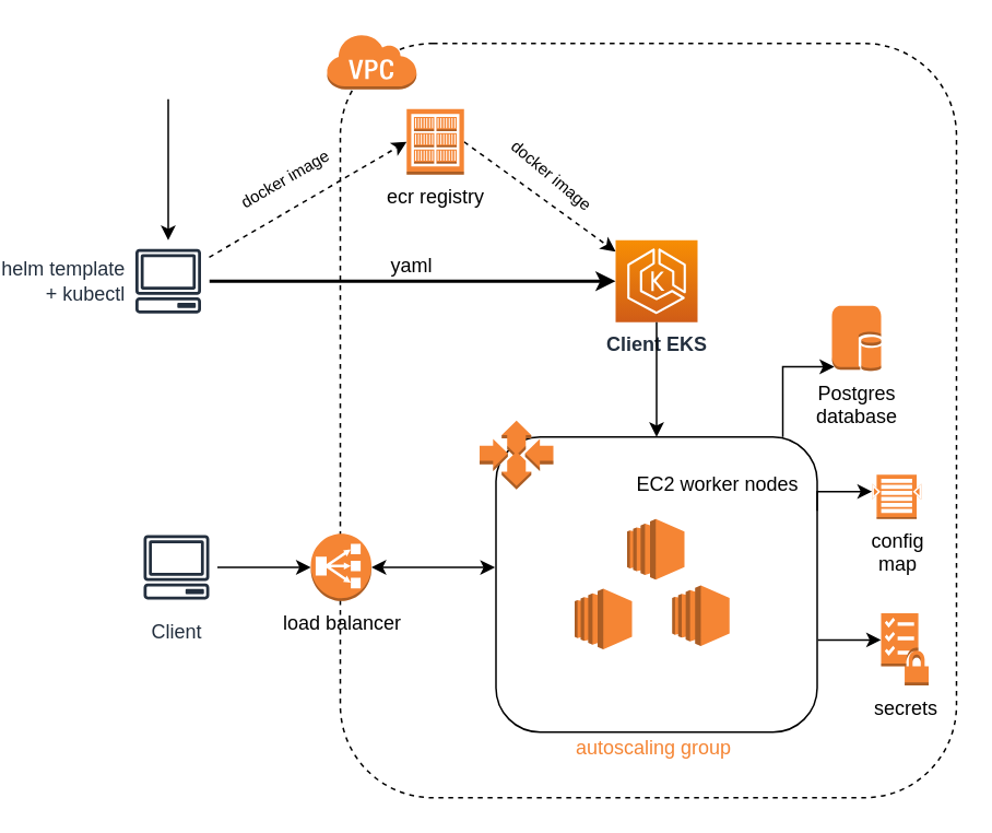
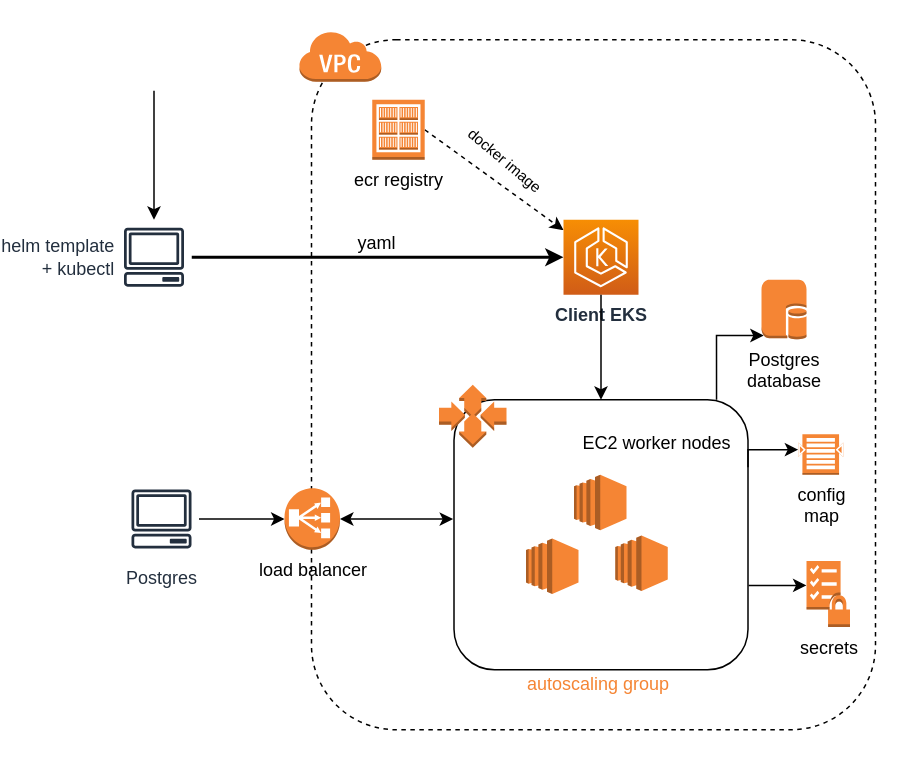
  <mxCell id="0" />
  <mxCell id="1" parent="0" />
  <mxCell id="2" value="" style="rounded=1;whiteSpace=wrap;html=1;shadow=0;fillColor=none;dashed=1;fontStyle=1" parent="1" vertex="1"><mxGeometry x="150" y="26" width="376" height="460" as="geometry" /></mxCell>
  <mxCell id="3" style="edgeStyle=none;rounded=1;orthogonalLoop=1;jettySize=auto;html=1;strokeWidth=2;" parent="1" source="5" target="14" edge="1"><mxGeometry relative="1" as="geometry" /></mxCell>
  <mxCell id="4" value="yaml&amp;nbsp;" style="text;html=1;resizable=0;points=[];align=center;verticalAlign=middle;labelBackgroundColor=#ffffff;" parent="3" vertex="1" connectable="0"><mxGeometry x="0.299" y="3" relative="1" as="geometry"><mxPoint x="-37" y="-6.5" as="offset" /></mxGeometry></mxCell>
  <mxCell id="5" value="helm template&lt;br&gt;+ kubectl" style="outlineConnect=0;fontColor=#232F3E;gradientColor=none;strokeColor=#232F3E;fillColor=#ffffff;dashed=0;verticalLabelPosition=middle;verticalAlign=middle;align=right;fontSize=12;fontStyle=0;aspect=fixed;shape=mxgraph.aws4.resourceIcon;resIcon=mxgraph.aws4.client;html=1;horizontal=1;labelPosition=left;" parent="1" vertex="1"><mxGeometry x="20" y="146" width="50" height="50" as="geometry" /></mxCell>
  <mxCell id="6" value="" style="outlineConnect=0;dashed=0;verticalLabelPosition=bottom;verticalAlign=top;align=center;html=1;shape=mxgraph.aws3.virtual_private_cloud;fillColor=#F58534;gradientColor=none;" parent="1" vertex="1"><mxGeometry x="141.5" y="20" width="55" height="34" as="geometry" /></mxCell>
- <mxCell id="7" style="edgeStyle=none;orthogonalLoop=1;jettySize=auto;html=1;entryX=0;entryY=0.5;entryDx=0;entryDy=0;entryPerimeter=0;rounded=1;strokeWidth=1;dashed=1;" parent="1" source="5" target="11" edge="1"><mxGeometry relative="1" as="geometry"><mxPoint x="50" y="186" as="sourcePoint" /><Array as="points" /></mxGeometry></mxCell>
- <mxCell id="8" value="docker image&lt;br style=&quot;font-size: 10px;&quot;&gt;" style="text;html=1;resizable=0;points=[];align=center;verticalAlign=bottom;labelBackgroundColor=#ffffff;labelPosition=center;verticalLabelPosition=top;rotation=-30;fontSize=10;" parent="7" vertex="1" connectable="0"><mxGeometry x="0.176" y="-1" relative="1" as="geometry"><mxPoint x="-21.5" as="offset" /></mxGeometry></mxCell>
  <mxCell id="9" style="edgeStyle=none;rounded=1;orthogonalLoop=1;jettySize=auto;html=1;exitX=1;exitY=0.5;exitDx=0;exitDy=0;exitPerimeter=0;strokeWidth=1;dashed=1;" parent="1" source="11" target="14" edge="1"><mxGeometry relative="1" as="geometry" /></mxCell>
  <mxCell id="10" value="docker image&lt;br style=&quot;font-size: 10px;&quot;&gt;" style="text;html=1;resizable=0;points=[];align=center;verticalAlign=middle;labelBackgroundColor=#ffffff;rotation=40;fontSize=10;" parent="9" vertex="1" connectable="0"><mxGeometry x="-0.376" relative="1" as="geometry"><mxPoint x="24" y="-1.5" as="offset" /></mxGeometry></mxCell>
  <mxCell id="11" value="ecr registry" style="outlineConnect=0;dashed=0;verticalLabelPosition=bottom;verticalAlign=top;align=center;html=1;shape=mxgraph.aws3.ecr_registry;fillColor=#F58534;gradientColor=none;shadow=0;" parent="1" vertex="1"><mxGeometry x="190.5" y="66" width="35" height="40" as="geometry" /></mxCell>
  <mxCell id="12" style="edgeStyle=orthogonalEdgeStyle;orthogonalLoop=1;jettySize=auto;html=1;exitX=0.5;exitY=1;exitDx=0;exitDy=0;rounded=1;strokeWidth=1;" parent="1" source="13" target="5" edge="1"><mxGeometry relative="1" as="geometry" /></mxCell>
  <mxCell id="13" value="" style="shape=image;html=1;verticalAlign=top;verticalLabelPosition=bottom;labelBackgroundColor=#ffffff;imageAspect=0;aspect=fixed;image=https://cdn2.iconfinder.com/data/icons/font-awesome/1792/git-square-128.png;shadow=0;dashed=1;fillColor=none;" parent="1" vertex="1"><mxGeometry x="25" y="20" width="40" height="40" as="geometry" /></mxCell>
  <mxCell id="14" value="Client EKS&lt;br&gt;" style="outlineConnect=0;fontColor=#232F3E;gradientColor=#F78E04;gradientDirection=north;fillColor=#D05C17;strokeColor=#ffffff;dashed=0;verticalLabelPosition=bottom;verticalAlign=top;align=center;html=1;fontSize=12;fontStyle=1;aspect=fixed;shape=mxgraph.aws4.resourceIcon;resIcon=mxgraph.aws4.eks;shadow=0;labelPosition=center;" parent="1" vertex="1"><mxGeometry x="318" y="146" width="50" height="50" as="geometry" /></mxCell>
  <mxCell id="15" style="edgeStyle=none;rounded=1;jumpStyle=none;orthogonalLoop=1;jettySize=auto;html=1;exitX=0.5;exitY=0;exitDx=0;exitDy=0;startArrow=classic;startFill=1;strokeWidth=1;fontSize=12;fontColor=#000000;endArrow=none;endFill=0;" parent="1" source="17" target="14" edge="1"><mxGeometry relative="1" as="geometry" /></mxCell>
  <mxCell id="16" style="edgeStyle=orthogonalEdgeStyle;rounded=0;orthogonalLoop=1;jettySize=auto;html=1;exitX=1;exitY=0.25;exitDx=0;exitDy=0;entryX=0;entryY=0.38;entryDx=0;entryDy=0;entryPerimeter=0;startArrow=none;startFill=0;endArrow=classic;endFill=1;strokeColor=#000000;" edge="1" parent="1" source="17" target="30"><mxGeometry relative="1" as="geometry"><Array as="points"><mxPoint x="441" y="299" /></Array></mxGeometry></mxCell>
  <mxCell id="17" value="" style="rounded=1;whiteSpace=wrap;html=1;shadow=0;fillColor=none;" parent="1" vertex="1"><mxGeometry x="245" y="266" width="196" height="180" as="geometry" /></mxCell>
  <mxCell id="18" value="" style="outlineConnect=0;dashed=0;verticalLabelPosition=bottom;verticalAlign=top;align=center;html=1;shape=mxgraph.aws3.auto_scaling;fillColor=#F58534;gradientColor=none;shadow=0;" parent="1" vertex="1"><mxGeometry x="235" y="256" width="45" height="42" as="geometry" /></mxCell>
  <mxCell id="19" value="" style="outlineConnect=0;dashed=0;verticalLabelPosition=bottom;verticalAlign=top;align=center;html=1;shape=mxgraph.aws3.ec2;fillColor=#F58534;gradientColor=none;shadow=0;" parent="1" vertex="1"><mxGeometry x="293" y="358.5" width="35" height="37" as="geometry" /></mxCell>
  <mxCell id="20" style="edgeStyle=none;rounded=1;orthogonalLoop=1;jettySize=auto;html=1;exitX=1;exitY=0.5;exitDx=0;exitDy=0;exitPerimeter=0;entryX=-0.003;entryY=0.442;entryDx=0;entryDy=0;entryPerimeter=0;strokeWidth=1;fontSize=12;fontColor=#000000;jumpStyle=none;startArrow=classic;startFill=1;" parent="1" source="22" target="17" edge="1"><mxGeometry relative="1" as="geometry" /></mxCell>
  <mxCell id="21" style="edgeStyle=none;rounded=1;jumpStyle=none;orthogonalLoop=1;jettySize=auto;html=1;exitX=0;exitY=0.5;exitDx=0;exitDy=0;exitPerimeter=0;startArrow=classic;startFill=1;strokeWidth=1;fontSize=12;fontColor=#000000;endArrow=none;" parent="1" source="22" target="23" edge="1"><mxGeometry relative="1" as="geometry" /></mxCell>
  <mxCell id="22" value="load balancer" style="outlineConnect=0;dashed=0;verticalLabelPosition=bottom;verticalAlign=top;align=center;html=1;shape=mxgraph.aws3.classic_load_balancer;fillColor=#F58534;gradientColor=none;shadow=0;" parent="1" vertex="1"><mxGeometry x="132" y="325" width="37" height="41" as="geometry" /></mxCell>
- <mxCell id="23" value="Client" style="outlineConnect=0;fontColor=#232F3E;gradientColor=none;strokeColor=#232F3E;fillColor=#ffffff;dashed=0;verticalLabelPosition=bottom;verticalAlign=top;align=center;html=1;fontSize=12;fontStyle=0;aspect=fixed;shape=mxgraph.aws4.resourceIcon;resIcon=mxgraph.aws4.client;" parent="1" vertex="1"><mxGeometry x="25" y="320.5" width="50" height="50" as="geometry" /></mxCell>
+ <mxCell id="23" value="Postgres" style="outlineConnect=0;fontColor=#232F3E;gradientColor=none;strokeColor=#232F3E;fillColor=#ffffff;dashed=0;verticalLabelPosition=bottom;verticalAlign=top;align=center;html=1;fontSize=12;fontStyle=0;aspect=fixed;shape=mxgraph.aws4.resourceIcon;resIcon=mxgraph.aws4.client;" parent="1" vertex="1"><mxGeometry x="25" y="320.5" width="50" height="50" as="geometry" /></mxCell>
  <mxCell id="24" value="" style="outlineConnect=0;dashed=0;verticalLabelPosition=bottom;verticalAlign=top;align=center;html=1;shape=mxgraph.aws3.ec2;fillColor=#F58534;gradientColor=none;shadow=0;" parent="1" vertex="1"><mxGeometry x="325" y="316" width="35" height="37" as="geometry" /></mxCell>
  <mxCell id="25" value="" style="outlineConnect=0;dashed=0;verticalLabelPosition=bottom;verticalAlign=top;align=center;html=1;shape=mxgraph.aws3.ec2;fillColor=#F58534;gradientColor=none;shadow=0;" parent="1" vertex="1"><mxGeometry x="352.5" y="356.5" width="35" height="37" as="geometry" /></mxCell>
  <mxCell id="26" value="autoscaling group&lt;br style=&quot;font-size: 12px;&quot;&gt;" style="text;html=1;resizable=0;autosize=1;align=center;verticalAlign=middle;points=[];fillColor=none;strokeColor=none;rounded=0;shadow=0;fontSize=12;fontColor=#F58534;" parent="1" vertex="1"><mxGeometry x="296" y="446" width="90" height="20" as="geometry" /></mxCell>
  <mxCell id="27" value="EC2 worker nodes" style="text;html=1;resizable=0;autosize=1;align=center;verticalAlign=middle;points=[];fillColor=none;strokeColor=none;rounded=0;shadow=0;fontSize=12;fontColor=#000000;" parent="1" vertex="1"><mxGeometry x="325" y="284.5" width="110" height="20" as="geometry" /></mxCell>
  <mxCell id="28" style="edgeStyle=orthogonalEdgeStyle;orthogonalLoop=1;jettySize=auto;html=1;exitX=0.05;exitY=0.93;exitDx=0;exitDy=0;exitPerimeter=0;rounded=0;entryX=0.893;entryY=0;entryDx=0;entryDy=0;entryPerimeter=0;strokeColor=#000000;startArrow=classic;startFill=1;endArrow=none;endFill=0;" edge="1" parent="1" source="29" target="17"><mxGeometry relative="1" as="geometry"><mxPoint x="434" y="266" as="targetPoint" /></mxGeometry></mxCell>
  <mxCell id="29" value="Postgres&lt;br&gt;database&lt;br&gt;" style="outlineConnect=0;dashed=0;verticalLabelPosition=bottom;verticalAlign=top;align=center;html=1;shape=mxgraph.aws3.db_on_instance;fillColor=#F58534;gradientColor=none;" vertex="1" parent="1"><mxGeometry x="450" y="186" width="30" height="40" as="geometry" /></mxCell>
  <mxCell id="30" value="config&lt;br&gt;map&lt;br&gt;" style="outlineConnect=0;dashed=0;verticalLabelPosition=bottom;verticalAlign=top;align=center;html=1;shape=mxgraph.aws3.search_documents;fillColor=#F58534;gradientColor=none;" vertex="1" parent="1"><mxGeometry x="474.5" y="289" width="30" height="27" as="geometry" /></mxCell>
  <mxCell id="31" style="edgeStyle=orthogonalEdgeStyle;rounded=0;orthogonalLoop=1;jettySize=auto;html=1;exitX=0;exitY=0.37;exitDx=0;exitDy=0;exitPerimeter=0;entryX=1.002;entryY=0.687;entryDx=0;entryDy=0;entryPerimeter=0;startArrow=classic;startFill=1;endArrow=none;endFill=0;strokeColor=#000000;" edge="1" parent="1" source="32" target="17"><mxGeometry relative="1" as="geometry" /></mxCell>
  <mxCell id="32" value="secrets&lt;br&gt;" style="outlineConnect=0;dashed=0;verticalLabelPosition=bottom;verticalAlign=top;align=center;html=1;shape=mxgraph.aws3.checklist_security;fillColor=#F58534;gradientColor=none;" vertex="1" parent="1"><mxGeometry x="480" y="373.5" width="29" height="44" as="geometry" /></mxCell>
